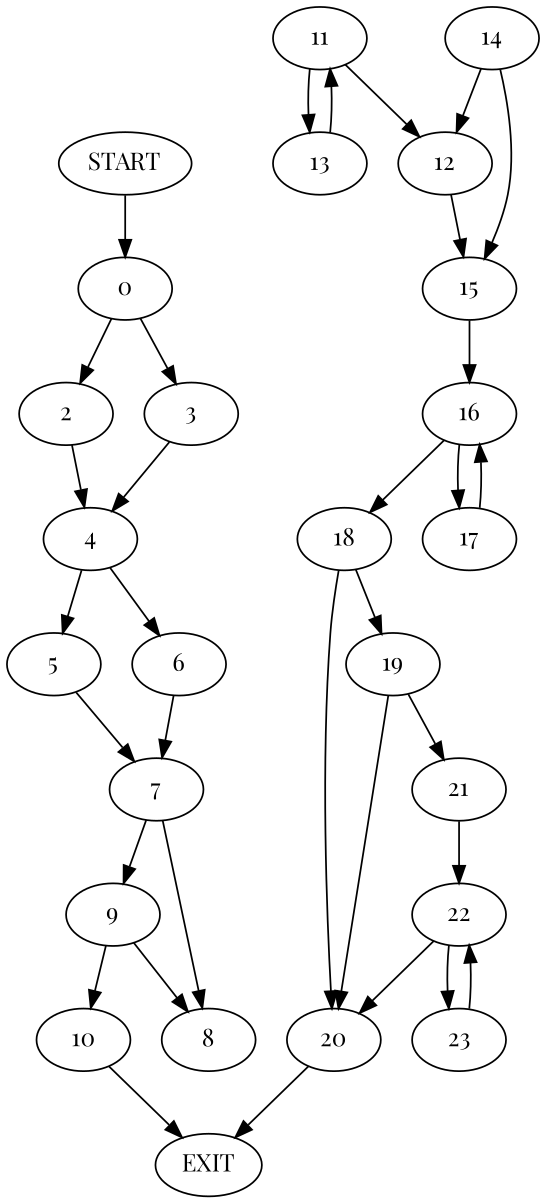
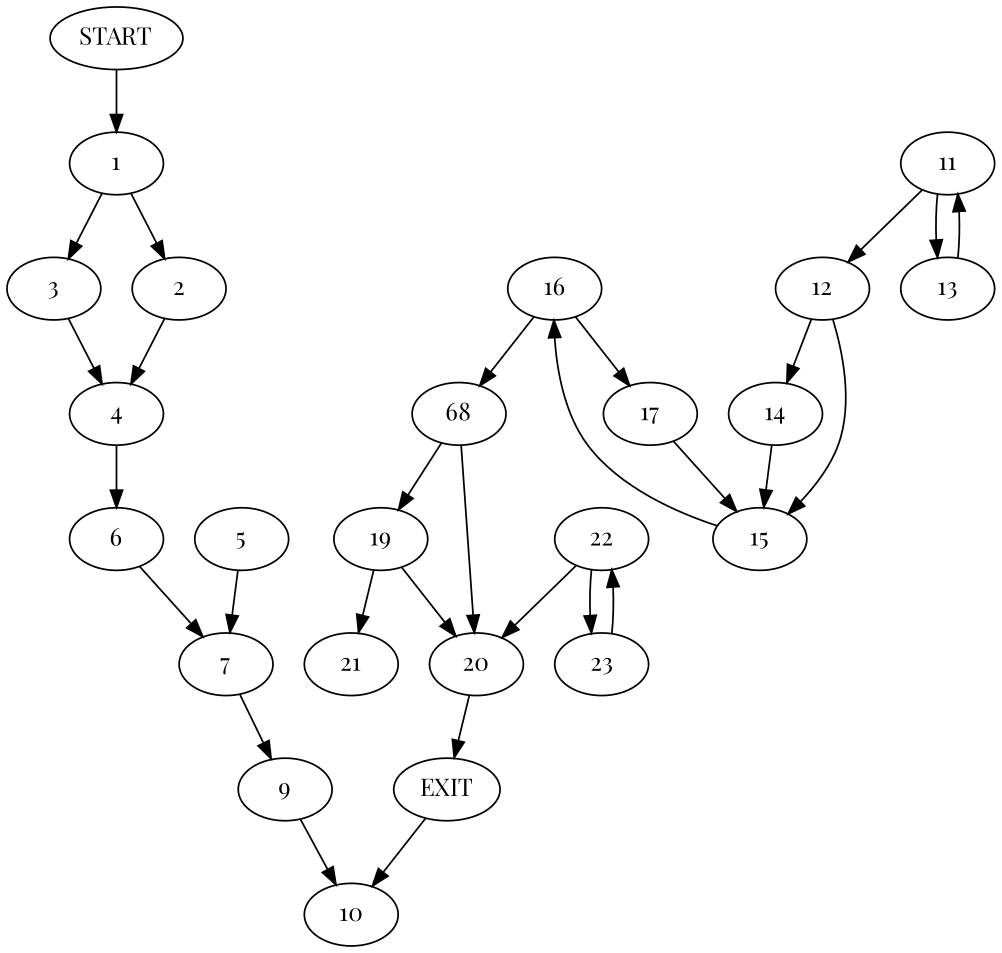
  digraph {
    fontname="Playfair Display"
    node [fontname="Playfair Display"]
    edge [fontname="Playfair Display"]
    n1 [label=START]
-   1 [label=0]
+   1
    2
    3
    n5 [label=EXIT]
    4
    5
    6
    7
-   8
    9
    10
    11
    12
    13
    14
    15
    16
    17
-   18
+   18 [label=68]
    19
    20
    21
    22
    23
    n1 -> 1
    1 -> 2
    1 -> 3
    2 -> 4
    3 -> 4
-   4 -> 5
    4 -> 6
    5 -> 7
    6 -> 7
-   7 -> 8
    7 -> 9
-   9 -> 8
    9 -> 10
-   10 -> n5
+   n5 -> 10
    11 -> 12
    11 -> 13
-   14 -> 12
+   12 -> 14
    12 -> 15
    13 -> 11
    14 -> 15
    15 -> 16
    16 -> 17
    16 -> 18
-   17 -> 16
+   17 -> 15
    18 -> 19
    18 -> 20
    19 -> 20
    19 -> 21
    20 -> n5
-   21 -> 22
    22 -> 20
    22 -> 23
    23 -> 22
  }
